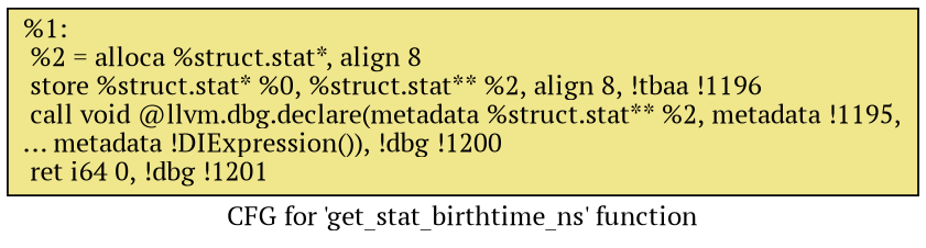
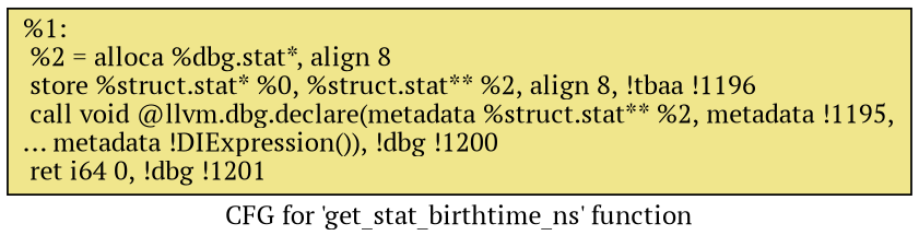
  digraph {
    label="CFG for 'get_stat_birthtime_ns' function"
    fontname="PT Serif"
-   n1 [label="{%1:\l  %2 = alloca %struct.stat*, align 8\l  store %struct.stat* %0, %struct.stat** %2, align 8, !tbaa !1196\l  call void @llvm.dbg.declare(metadata %struct.stat** %2, metadata !1195,\l... metadata !DIExpression()), !dbg !1200\l  ret i64 0, !dbg !1201\l}" shape=record style=filled fillcolor=khaki fontname="PT Serif"]
+   n1 [label="{%1:\l  %2 = alloca %dbg.stat*, align 8\l  store %struct.stat* %0, %struct.stat** %2, align 8, !tbaa !1196\l  call void @llvm.dbg.declare(metadata %struct.stat** %2, metadata !1195,\l... metadata !DIExpression()), !dbg !1200\l  ret i64 0, !dbg !1201\l}" shape=record style=filled fillcolor=khaki fontname="PT Serif"]
  }
